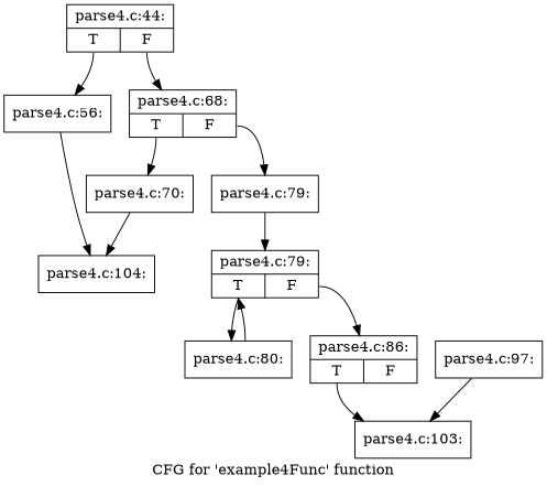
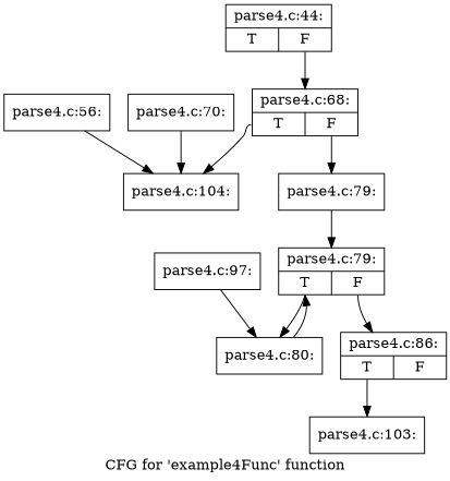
  digraph {
    label="CFG for 'example4Func' function"
    node [shape=record]
    n1 [label="{parse4.c:44:|{<s0>T|<s1>F}}"]
    n2 [label="{parse4.c:56:}"]
    n3 [label="{parse4.c:68:|{<s0>T|<s1>F}}"]
    n4 [label="{parse4.c:104:}"]
    n5 [label="{parse4.c:70:}"]
    n6 [label="{parse4.c:79:}"]
    n7 [label="{parse4.c:79:|{<s0>T|<s1>F}}"]
    n8 [label="{parse4.c:80:}"]
    n9 [label="{parse4.c:86:|{<s0>T|<s1>F}}"]
    n10 [label="{parse4.c:103:}"]
    n11 [label="{parse4.c:97:}"]
-   n1 -> n2 [tailport=s0]
    n1 -> n3 [tailport=s1]
    n2 -> n4
-   n3 -> n5 [tailport=s0]
+   n3 -> n4 [tailport=s0]
    n3 -> n6 [tailport=s1]
    n5 -> n4
    n6 -> n7
    n7 -> n8 [tailport=s0]
    n7 -> n9 [tailport=s1]
    n8 -> n7
    n9 -> n10 [tailport=s0]
-   n11 -> n10
+   n11 -> n8
  }
